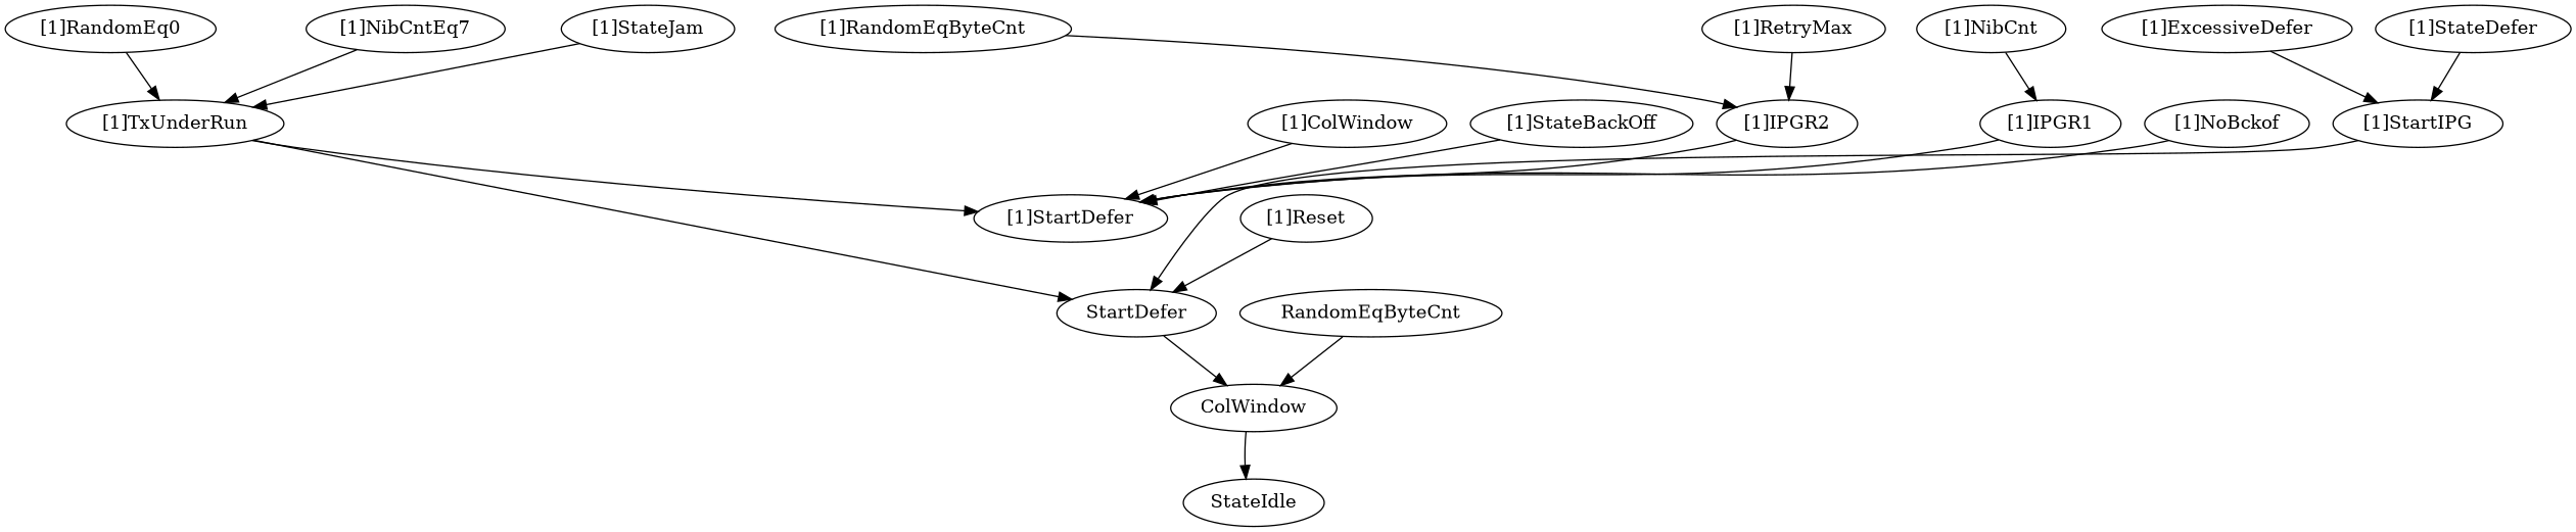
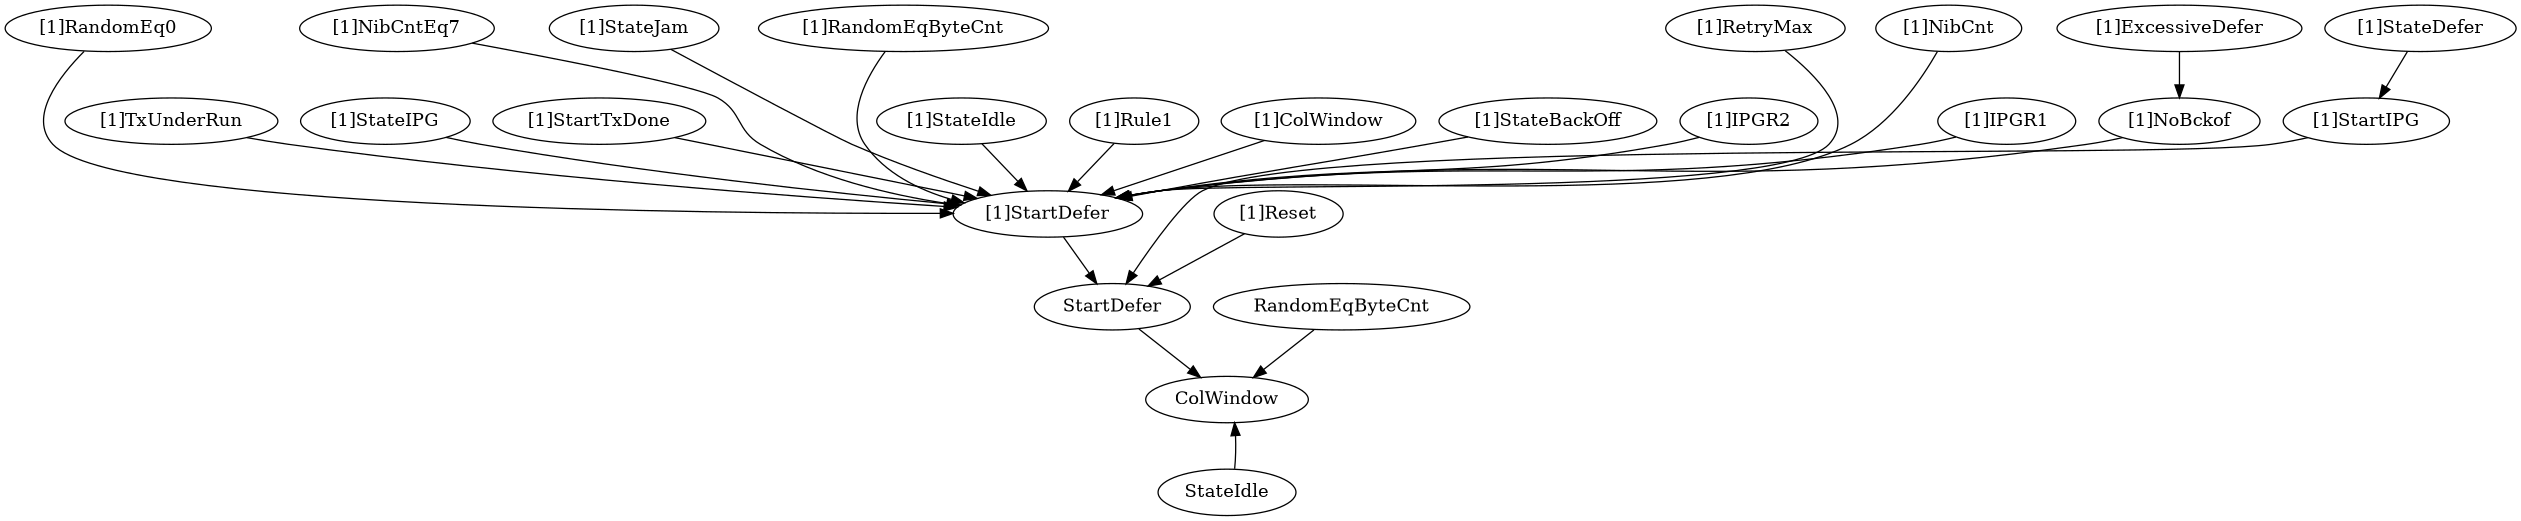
  strict digraph {
    node [complexity=26 importance=0.15348471564 rank=0.00590325829385]
    "[1]StartDefer" [complexity=5 importance=0.142606806449 rank=0.0285213612898]
    n2 [complexity=4 importance=0.0554734218609 label=StartDefer rank=0.0138683554652]
    n3 [complexity=0 importance=0.0302757701906 label=ColWindow rank=0.0]
    "[1]StateBackOff" [importance=0.166668004205 rank=0.00641030785403]
    "[1]NoBckof"
    "[1]ExcessiveDefer" [complexity=9 importance=0.152100523103 rank=0.0169000581226]
    "[1]StartIPG" [complexity=5 importance=0.141222613912 rank=0.0282445227825]
+   "[1]StateIPG" [importance=0.180172520596 rank=0.00692971233061]
    "[1]NibCntEq7"
    n10 [complexity=4 importance=0.0411536793816 label=RandomEqByteCnt rank=0.0102884198454]
+   "[1]StartTxDone"
    n12 [complexity=4 importance=0.0411536793816 label=StateIdle rank=0.0102884198454]
    "[1]RandomEqByteCnt"
    "[1]TxUnderRun"
    "[1]IPGR2"
    "[1]IPGR1"
    "[1]NibCnt"
    "[1]Reset" [complexity=5 importance=0.177298174774 rank=0.0354596349547]
    "[1]StateJam" [importance=0.175561517315 rank=0.00675236605056]
    "[1]StateDefer" [complexity=9 importance=0.166420265583 rank=0.0184911406203]
+   "[1]StateIdle" [importance=0.175384875577 rank=0.00674557213759]
    "[1]RandomEq0"
+   "[1]Rule1" [importance=0.179455819591 rank=0.00690214690736]
    "[1]ColWindow"
    "[1]RetryMax"
-   "[1]TxUnderRun" -> n2
+   "[1]StartDefer" -> n2
    n2 -> n3
    "[1]StateBackOff" -> "[1]StartDefer"
    "[1]NoBckof" -> "[1]StartDefer"
-   "[1]ExcessiveDefer" -> "[1]StartIPG"
+   "[1]ExcessiveDefer" -> "[1]NoBckof"
    "[1]StartIPG" -> n2
-   "[1]NibCntEq7" -> "[1]TxUnderRun"
+   "[1]StateIPG" -> "[1]StartDefer"
+   "[1]NibCntEq7" -> "[1]StartDefer"
    n10 -> n3
-   n3 -> n12
-   "[1]RandomEqByteCnt" -> "[1]IPGR2"
+   "[1]StartTxDone" -> "[1]StartDefer"
+   n12 -> n3
+   "[1]RandomEqByteCnt" -> "[1]StartDefer"
    "[1]TxUnderRun" -> "[1]StartDefer"
    "[1]IPGR2" -> "[1]StartDefer"
    "[1]IPGR1" -> "[1]StartDefer"
-   "[1]NibCnt" -> "[1]IPGR1"
+   "[1]NibCnt" -> "[1]StartDefer"
    "[1]Reset" -> n2
-   "[1]StateJam" -> "[1]TxUnderRun"
+   "[1]StateJam" -> "[1]StartDefer"
    "[1]StateDefer" -> "[1]StartIPG"
-   "[1]RandomEq0" -> "[1]TxUnderRun"
+   "[1]StateIdle" -> "[1]StartDefer"
+   "[1]RandomEq0" -> "[1]StartDefer"
+   "[1]Rule1" -> "[1]StartDefer"
    "[1]ColWindow" -> "[1]StartDefer"
-   "[1]RetryMax" -> "[1]IPGR2"
+   "[1]RetryMax" -> "[1]StartDefer"
  }
